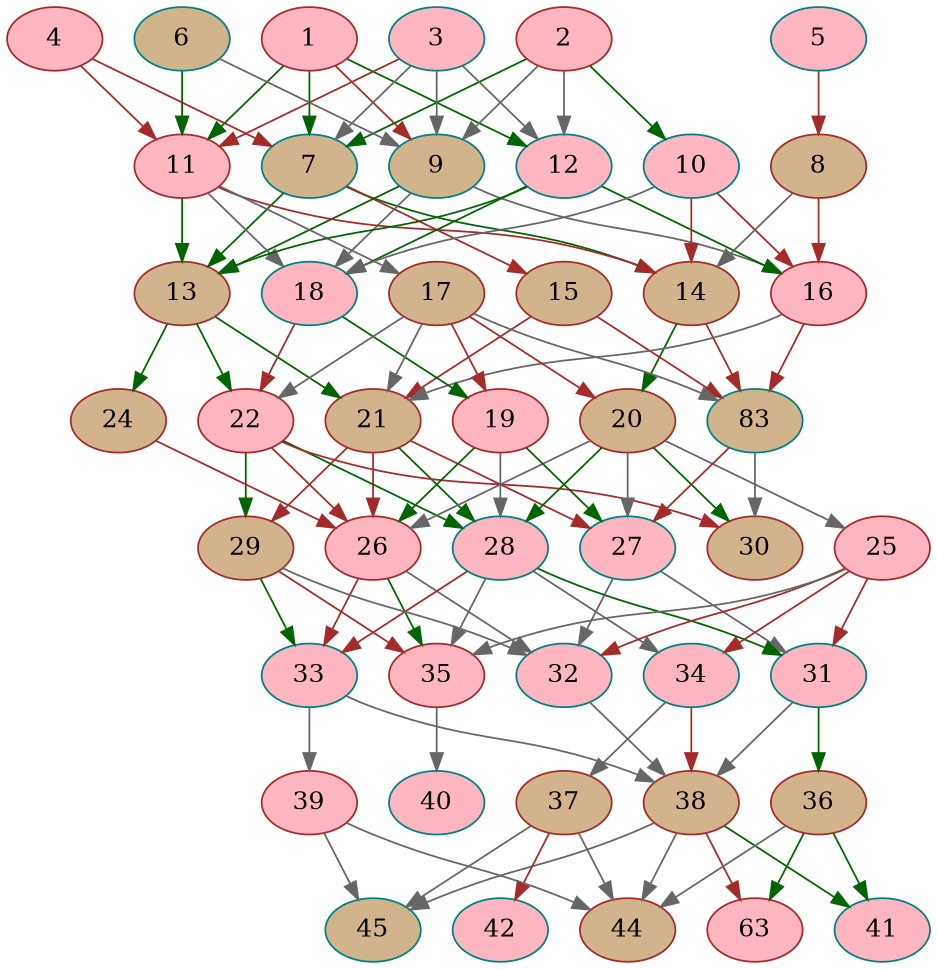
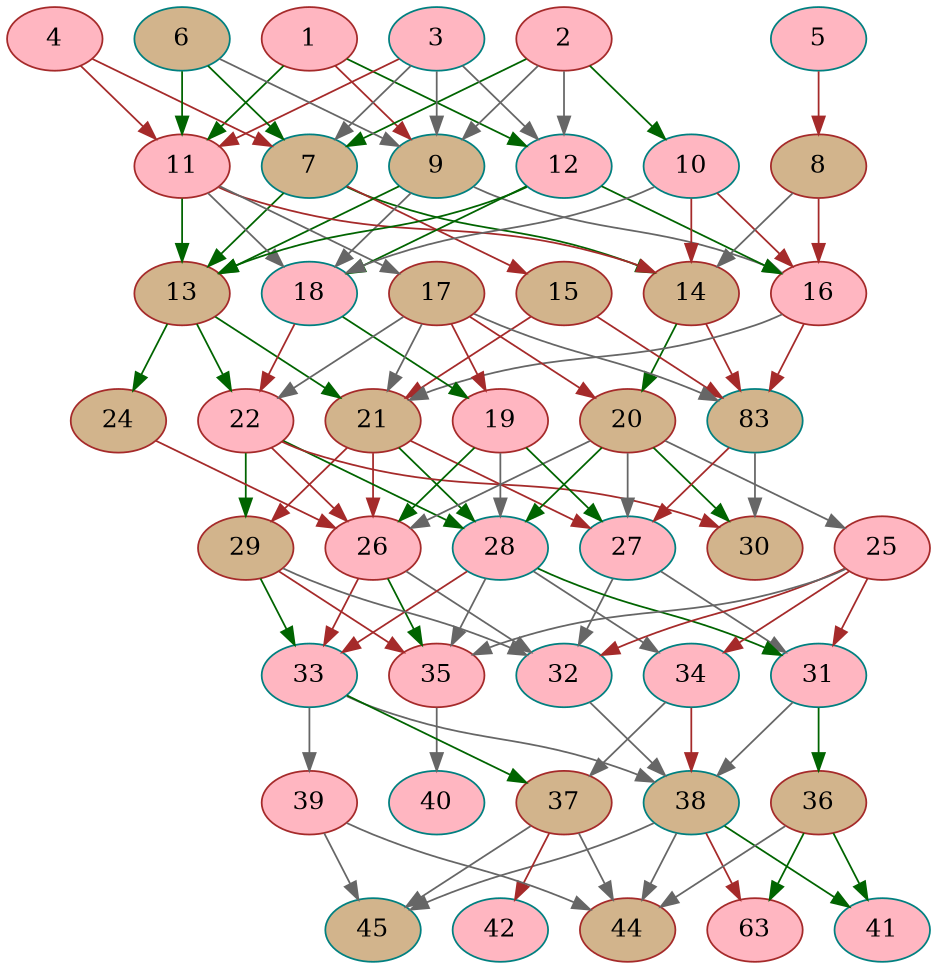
  digraph {
    node [alpha=0.05 color=brown fillcolor=lightpink style=filled]
    edge [color=gray40]
    1 [alpha=0.11 expect_size=23930880]
    7 [alpha=0.14 color=teal expect_size=29680640 fillcolor=tan]
    9 [alpha=0.01 color=teal expect_size=7813120 fillcolor=tan]
    11 [alpha=0.19 expect_size=48368640]
    12 [alpha=0.15 color=teal expect_size=27354112]
    13 [alpha=0.11 expect_size=51415040 fillcolor=tan]
    14 [alpha=0.09 expect_size=6513664 fillcolor=tan]
    15 [alpha=0.18 expect_size=24641536 fillcolor=tan]
    16 [alpha=0.19 expect_size=17045504]
    18 [alpha=0.10 color=teal expect_size=6900736]
    17 [expect_size=20775936 fillcolor=tan]
    21 [alpha=0.02 expect_size=50800640 fillcolor=tan]
    22 [alpha=0.13 expect_size=47410176]
    24 [alpha=0.19 expect_size=14478336 fillcolor=tan]
    20 [alpha=0.10 expect_size=30170112 fillcolor=tan]
    n16 [alpha=0.00 color=teal expect_size=35757056 fillcolor=tan label=83]
    19 [expect_size=28770304]
    2 [alpha=0.10 expect_size=48207872]
    10 [alpha=0.09 color=teal expect_size=43279360]
    3 [alpha=0.01 color=teal expect_size=43831296]
    4 [alpha=0.08 expect_size=31151104]
    5 [alpha=0.17 color=teal expect_size=24134656]
    8 [alpha=0.09 expect_size=10737664 fillcolor=tan]
    6 [alpha=0.02 color=teal expect_size=16092160 fillcolor=tan]
    26 [alpha=0.16 expect_size=31331328]
    27 [alpha=0.17 color=teal expect_size=28901376]
    28 [alpha=0.00 color=teal expect_size=41681920]
    29 [expect_size=16979968 fillcolor=tan]
    30 [expect_size=29284352 fillcolor=tan]
    25 [expect_size=36074496]
    32 [alpha=0.13 color=teal expect_size=11339776]
    35 [expect_size=40648704]
    33 [alpha=0.00 color=teal expect_size=42744832]
    31 [alpha=0.04 color=teal expect_size=5446656]
    34 [alpha=0.09 color=teal expect_size=43878400]
-   38 [alpha=0.04 expect_size=33571840 fillcolor=tan]
+   38 [alpha=0.04 color=teal expect_size=33571840 fillcolor=tan]
    40 [alpha=0.13 color=teal expect_size=44778496]
    37 [alpha=0.15 expect_size=41444352 fillcolor=tan]
    39 [alpha=0.03 expect_size=33826816]
    36 [alpha=0.07 expect_size=51949568 fillcolor=tan]
    41 [alpha=0.01 color=teal expect_size=10094592]
    n42 [alpha=0.08 expect_size=49674240 label=63]
    44 [alpha=0.11 expect_size=50666496 fillcolor=tan]
    45 [alpha=0.08 color=teal expect_size=24331264 fillcolor=tan]
    42 [alpha=0.08 color=teal expect_size=20084736]
-   1 -> 7 [color=darkgreen]
+   6 -> 7 [color=darkgreen]
    1 -> 9 [color=brown]
    1 -> 11 [color=darkgreen]
    1 -> 12 [color=darkgreen]
    7 -> 13 [color=darkgreen]
    7 -> 14 [color=darkgreen]
    7 -> 15 [color=brown]
    9 -> 13 [color=darkgreen]
    9 -> 16
    9 -> 18
    11 -> 13 [color=darkgreen]
    11 -> 14 [color=brown]
    11 -> 18
    11 -> 17
    12 -> 13 [color=darkgreen]
    12 -> 16 [color=darkgreen]
    12 -> 18 [color=darkgreen]
    13 -> 21 [color=darkgreen]
    13 -> 22 [color=darkgreen]
    13 -> 24 [color=darkgreen]
    14 -> 20 [color=darkgreen]
    14 -> n16 [color=brown]
    15 -> 21 [color=brown]
    15 -> n16 [color=brown]
    16 -> 21
    16 -> n16 [color=brown]
    18 -> 22 [color=brown]
    18 -> 19 [color=darkgreen]
    17 -> 21
    17 -> 22
    17 -> 20 [color=brown]
    17 -> n16
    17 -> 19 [color=brown]
    21 -> 26 [color=brown]
    21 -> 27 [color=brown]
    21 -> 28 [color=darkgreen]
    21 -> 29 [color=brown]
    22 -> 26 [color=brown]
    22 -> 28 [color=darkgreen]
    22 -> 29 [color=darkgreen]
    22 -> 30 [color=brown]
    24 -> 26 [color=brown]
    20 -> 26
    20 -> 27
    20 -> 28 [color=darkgreen]
    20 -> 30 [color=darkgreen]
    20 -> 25
    n16 -> 27 [color=brown]
    n16 -> 30
    19 -> 26 [color=darkgreen]
    19 -> 27 [color=darkgreen]
    19 -> 28
    2 -> 7 [color=darkgreen]
    2 -> 9
    2 -> 12
    2 -> 10 [color=darkgreen]
    10 -> 14 [color=brown]
    10 -> 16 [color=brown]
    10 -> 18
    3 -> 7
    3 -> 9
    3 -> 11 [color=brown]
    3 -> 12
    4 -> 7 [color=brown]
    4 -> 11 [color=brown]
    5 -> 8 [color=brown]
    8 -> 14
    8 -> 16 [color=brown]
    6 -> 9
    6 -> 11 [color=darkgreen]
    26 -> 32
    26 -> 35 [color=darkgreen]
    26 -> 33 [color=brown]
    27 -> 32
    27 -> 31
    28 -> 35
    28 -> 33 [color=brown]
    28 -> 31 [color=darkgreen]
    28 -> 34
    29 -> 32
    29 -> 35 [color=brown]
    29 -> 33 [color=darkgreen]
    25 -> 32 [color=brown]
    25 -> 35
    25 -> 31 [color=brown]
    25 -> 34 [color=brown]
    32 -> 38
    35 -> 40
    33 -> 38
+   33 -> 37 [color=darkgreen]
    33 -> 39
    31 -> 38
    31 -> 36 [color=darkgreen]
    34 -> 38 [color=brown]
    34 -> 37
    38 -> 41 [color=darkgreen]
    38 -> n42 [color=brown]
    38 -> 44
    38 -> 45
    37 -> 44
    37 -> 45
    37 -> 42 [color=brown]
    39 -> 44
    39 -> 45
    36 -> 41 [color=darkgreen]
    36 -> n42 [color=darkgreen]
    36 -> 44
  }
